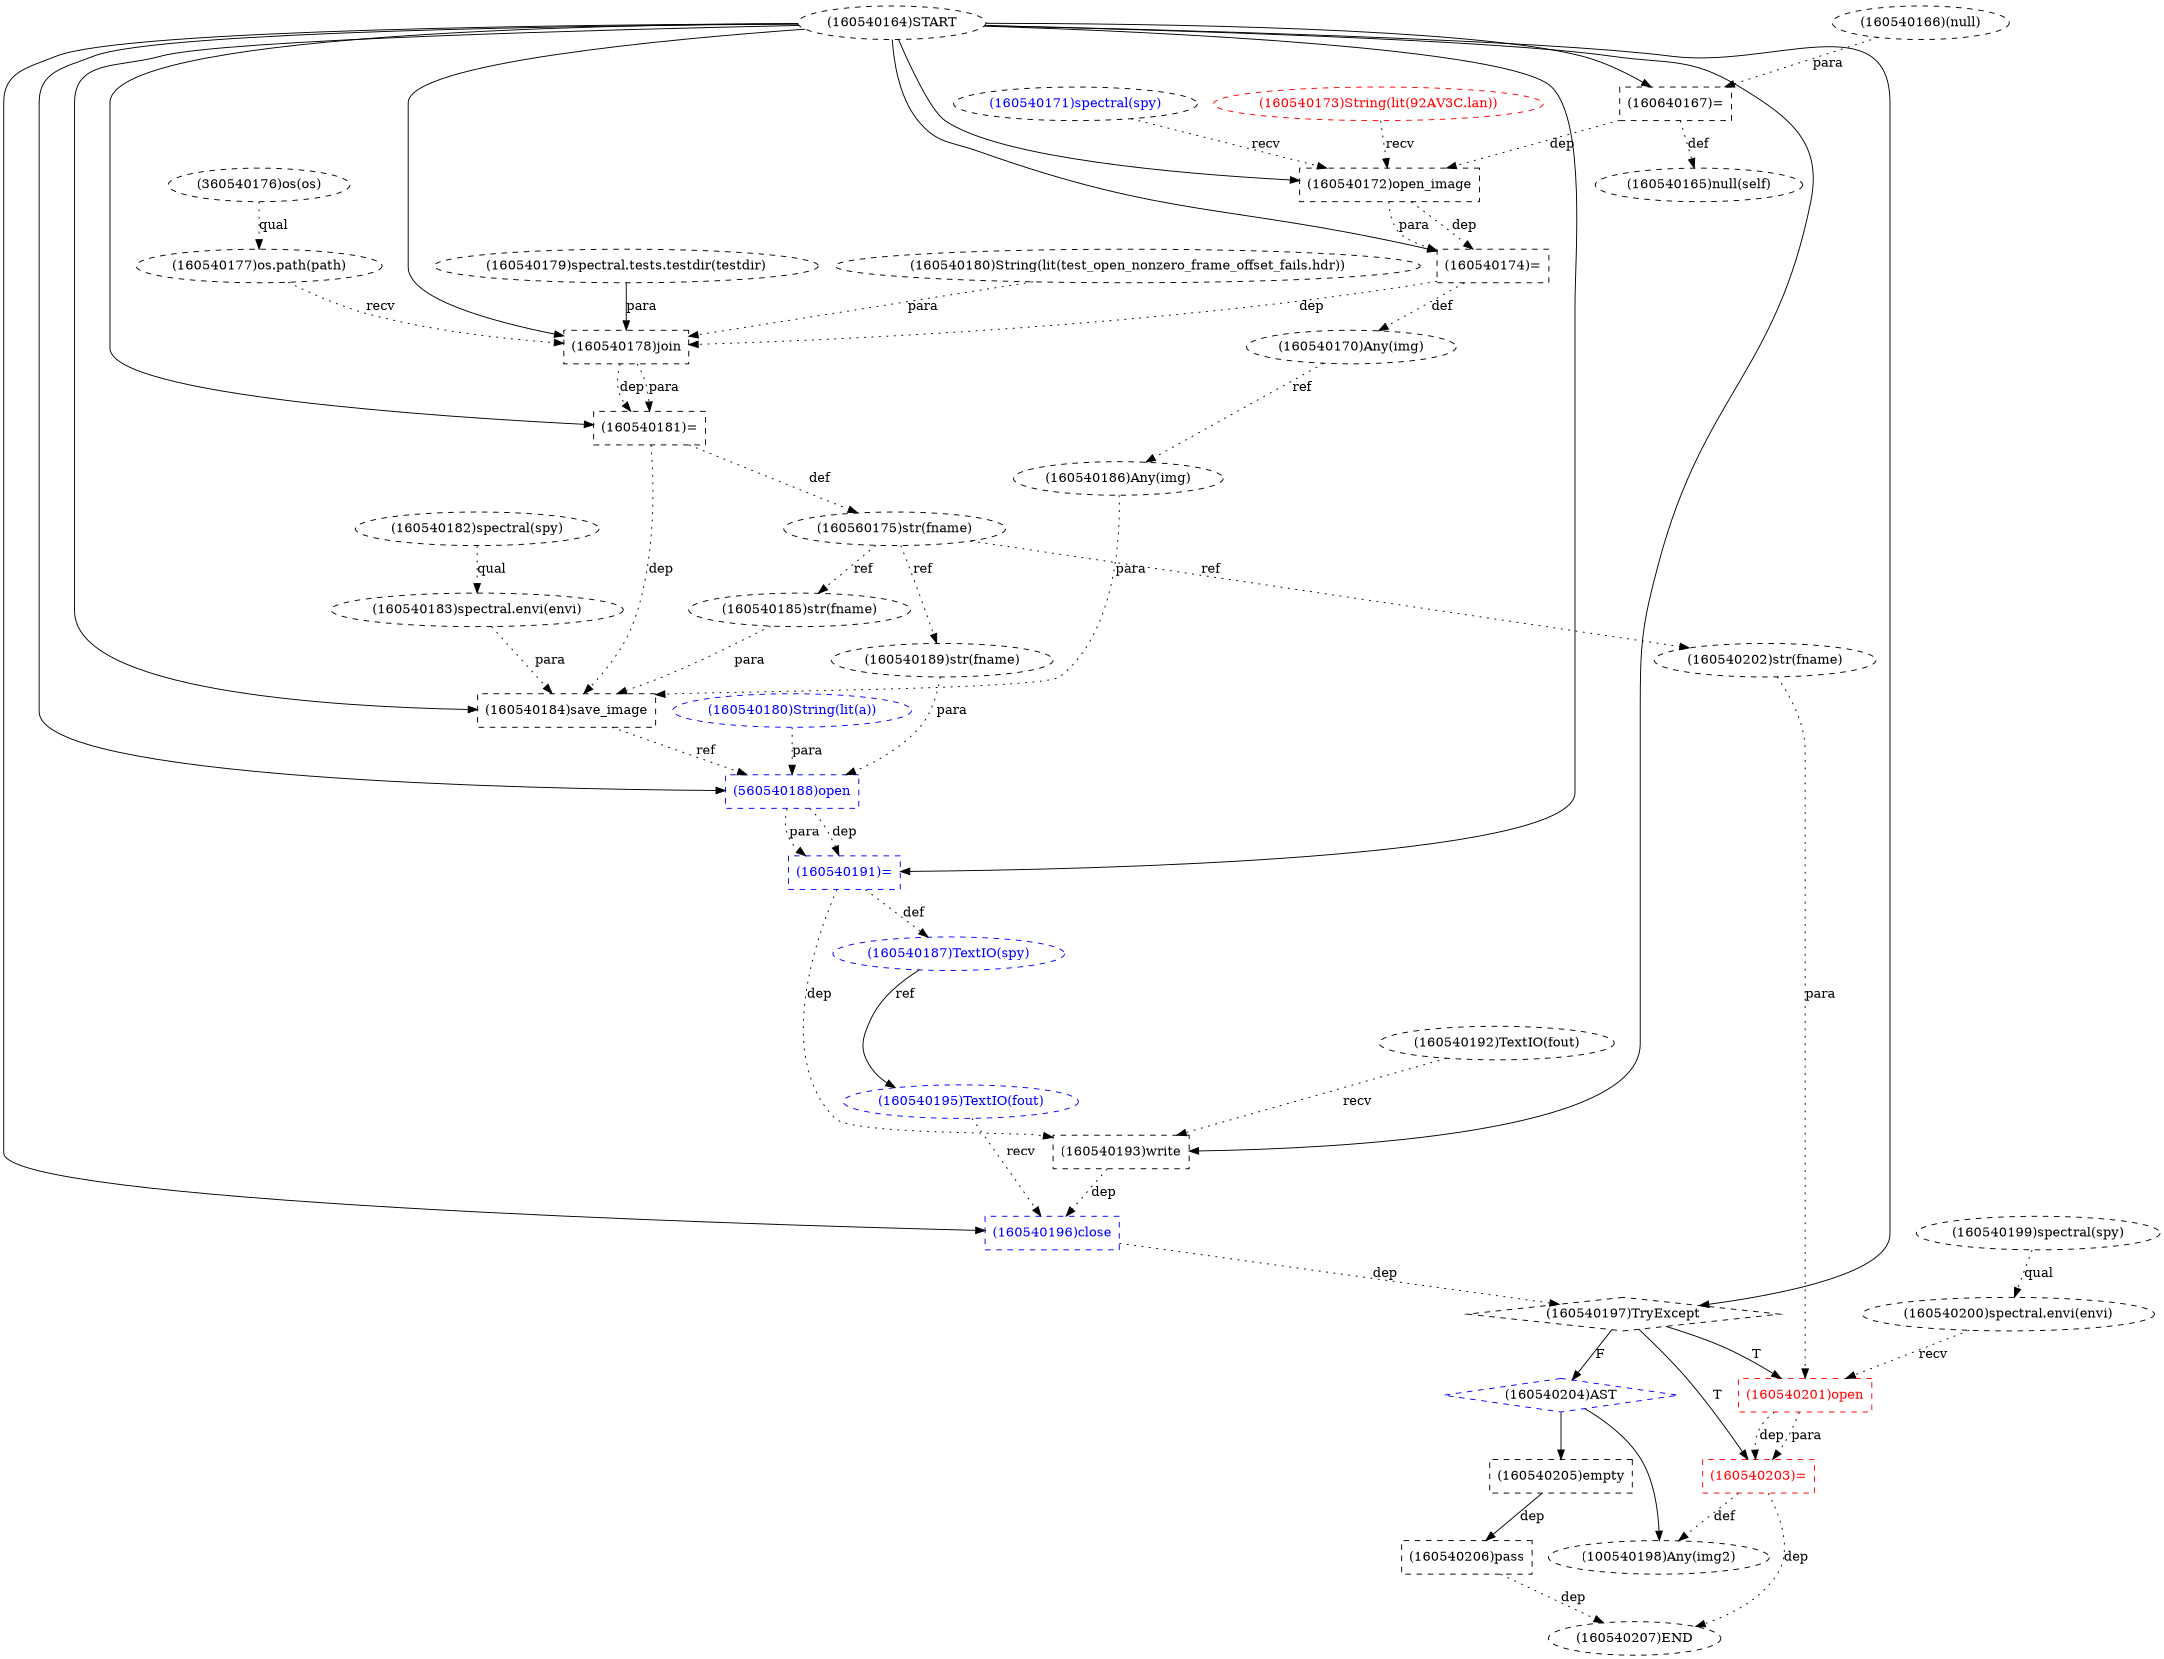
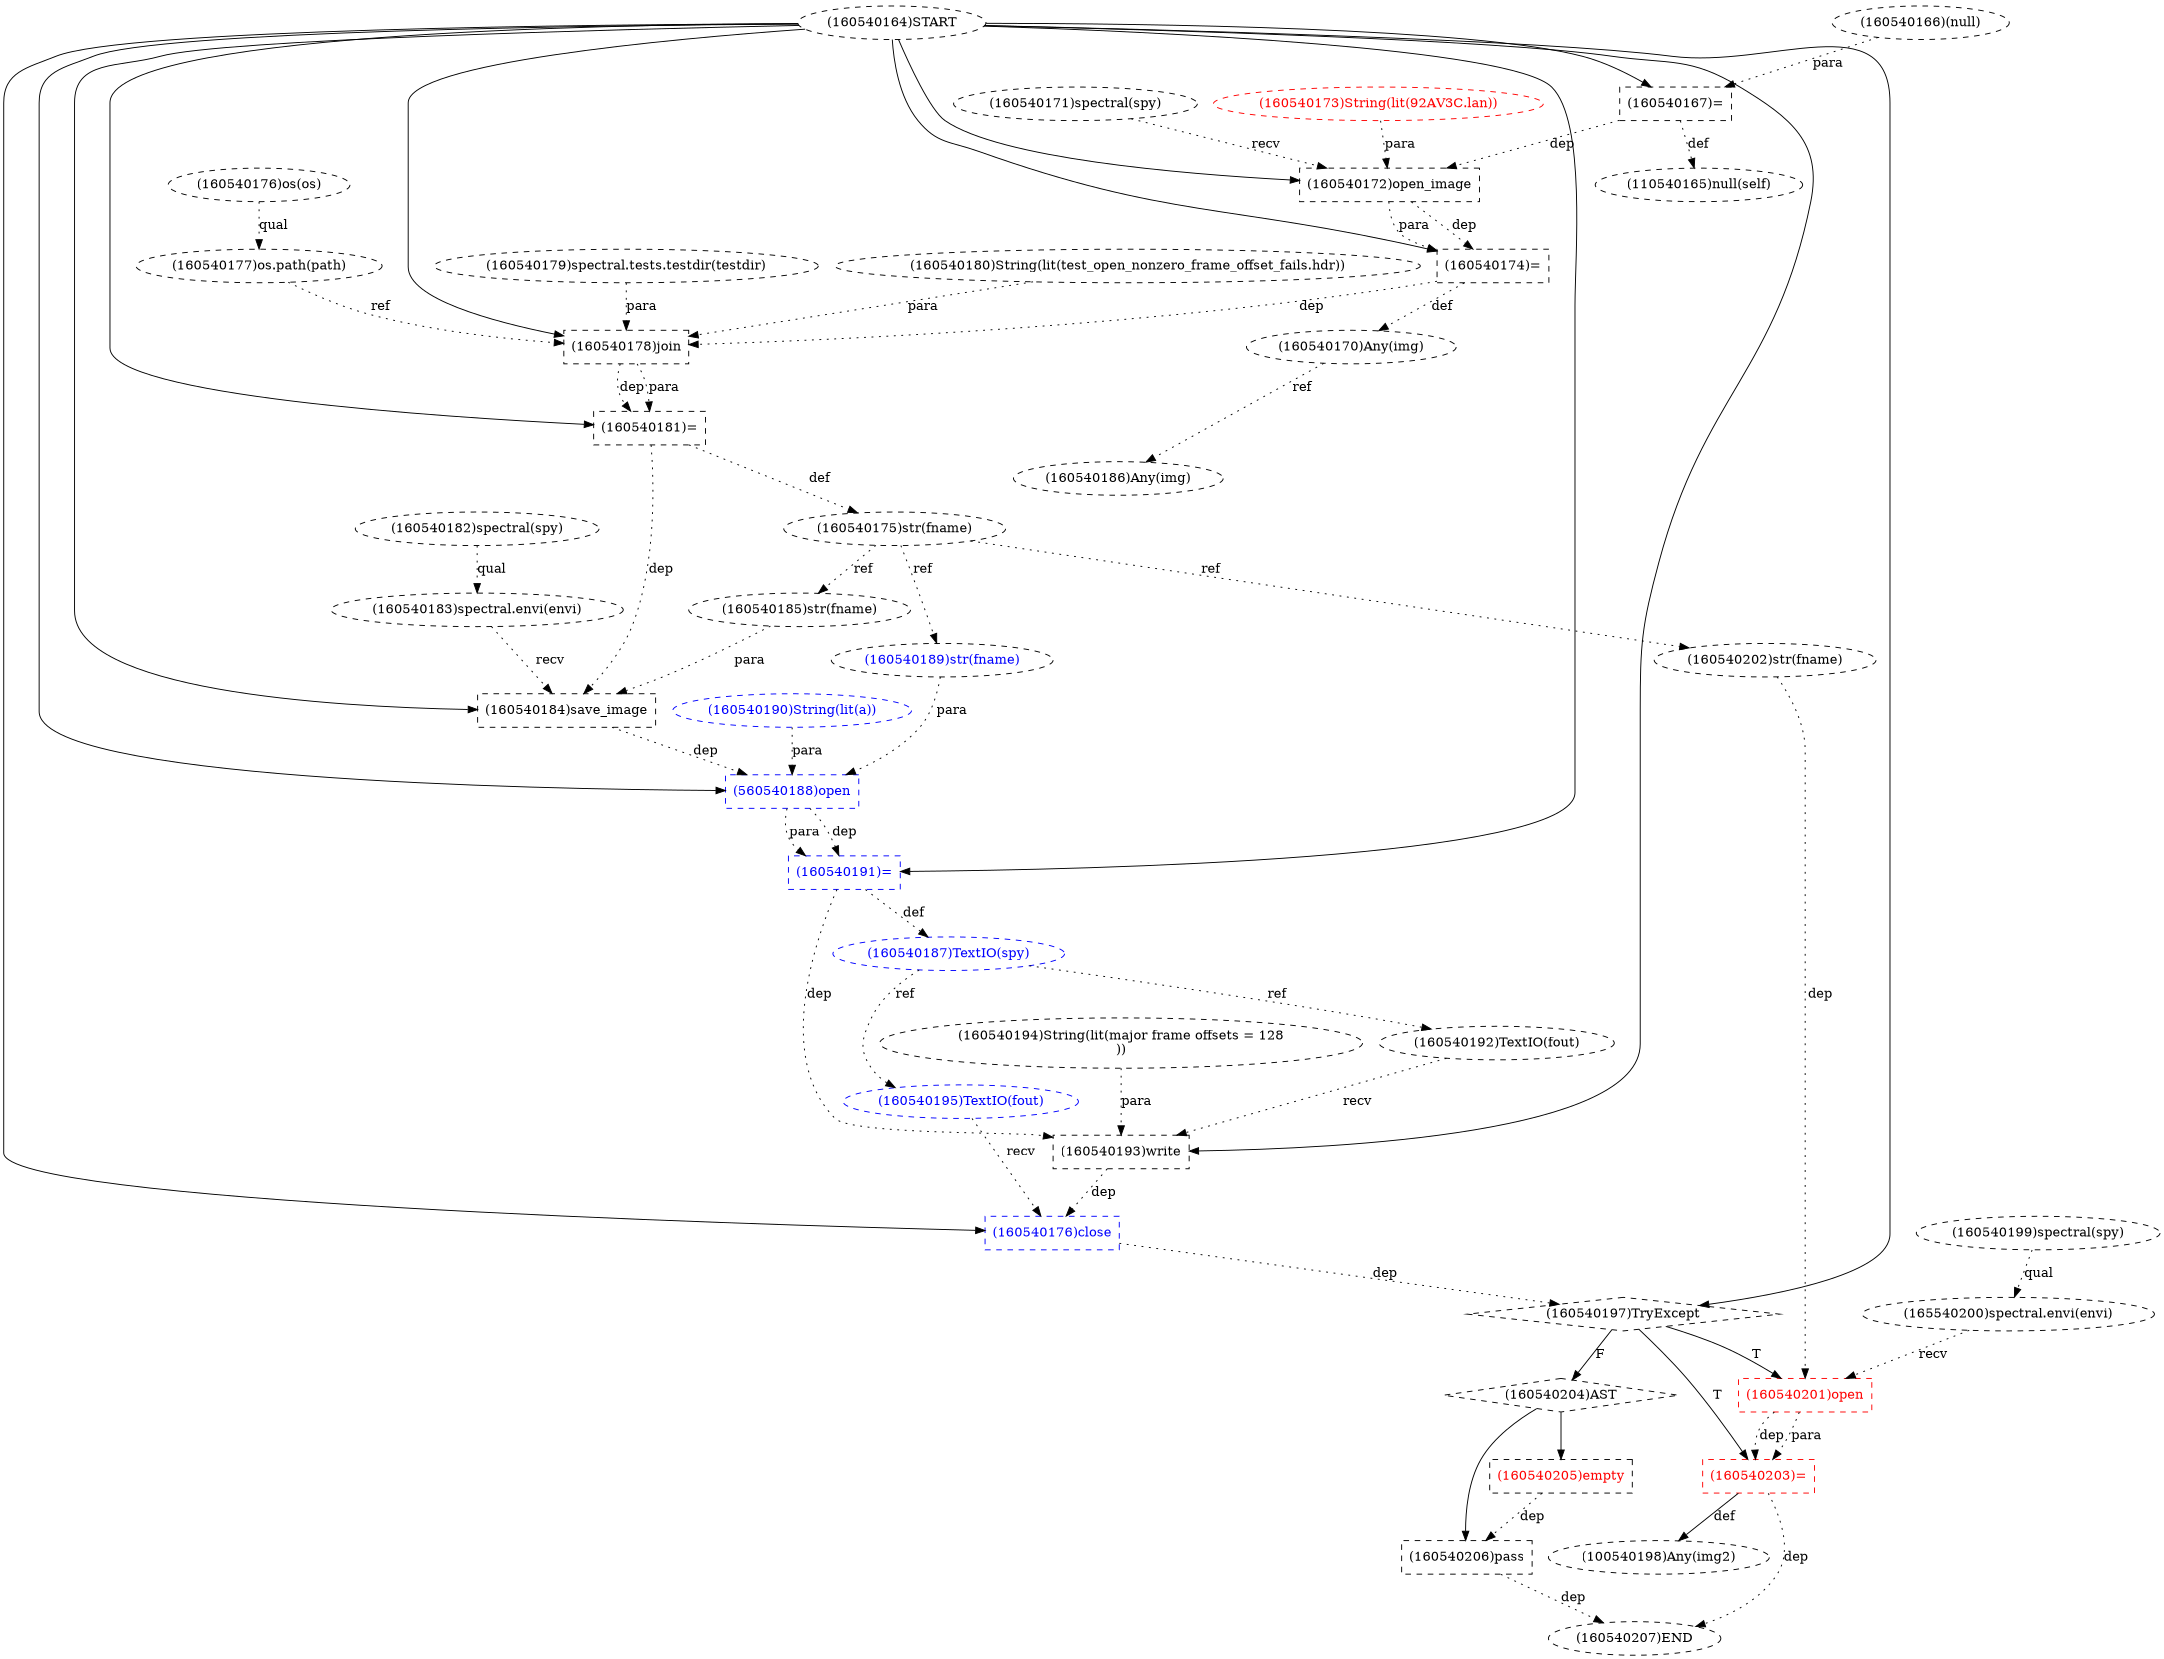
  digraph {
    node [shape=ellipse style=dashed]
    edge [style=dotted]
-   n1 [color=blue fontcolor=blue label="(160540196)close" shape=box]
+   n1 [color=blue fontcolor=blue label="(160540176)close" shape=box]
    n2 [label="(160540197)TryExcept" shape=diamond]
-   n3 [label="(160540204)AST" shape=diamond color=blue]
+   n3 [label="(160540204)AST" shape=diamond]
    n4 [color=red fontcolor=red label="(160540201)open" shape=box]
    n5 [color=red fontcolor=red label="(160540203)=" shape=box]
    n6 [label="(160540182)spectral(spy)"]
    n7 [label="(160540183)spectral.envi(envi)"]
    n8 [label="(160540184)save_image" shape=box]
    n9 [label="(160540166)(null)"]
-   n10 [label="(160640167)=" shape=box]
+   n10 [label="(160540167)=" shape=box]
    n11 [label="(160540172)open_image" shape=box]
-   n12 [label="(160540165)null(self)"]
+   n12 [label="(110540165)null(self)"]
    n13 [color=blue fontcolor=blue label="(560540188)open" shape=box]
    n14 [color=blue fontcolor=blue label="(160540191)=" shape=box]
    n15 [color=blue fontcolor=blue label="(160540187)TextIO(spy)"]
    n16 [label="(160540193)write" shape=box]
    n17 [color=blue fontcolor=blue label="(160540195)TextIO(fout)"]
    n18 [label="(160540192)TextIO(fout)"]
    n19 [label="(160540181)=" shape=box]
-   n20 [label="(160560175)str(fname)"]
+   n20 [label="(160540175)str(fname)"]
    n21 [label="(160540202)str(fname)"]
    n22 [label="(160540185)str(fname)"]
-   n23 [label="(160540189)str(fname)"]
+   n23 [label="(160540189)str(fname)" fontcolor=blue]
    n24 [label="(160540206)pass" shape=box]
    n25 [label="(160540207)END" shape=""]
    n26 [label="(100540198)Any(img2)"]
-   n27 [label="(160540205)empty" shape=box]
+   n27 [label="(160540205)empty" shape=box fontcolor=red]
    n28 [label="(160540174)=" shape=box]
    n29 [label="(160540178)join" shape=box]
    n30 [label="(160540170)Any(img)"]
    n31 [color=red fontcolor=red label="(160540173)String(lit(92AV3C.lan))"]
    n32 [label="(160540186)Any(img)"]
-   n33 [label="(160540200)spectral.envi(envi)"]
+   n33 [label="(165540200)spectral.envi(envi)"]
    n34 [label="(160540179)spectral.tests.testdir(testdir)"]
    n35 [label="(160540180)String(lit(test_open_nonzero_frame_offset_fails.hdr))"]
    n36 [label="(160540177)os.path(path)"]
    n37 [label="(160540164)START" shape=""]
-   n38 [color=blue fontcolor=blue label="(160540180)String(lit(a))"]
+   n38 [color=blue fontcolor=blue label="(160540190)String(lit(a))"]
    n39 [label="(160540199)spectral(spy)"]
-   n40 [label="(160540171)spectral(spy)" fontcolor=blue]
-   n41 [label="(360540176)os(os)"]
+   n40 [label="(160540171)spectral(spy)"]
+   n41 [label="(160540176)os(os)"]
+   n42 [label="(160540194)String(lit(major frame offsets = 128\n))"]
    n1 -> n2 [label=dep]
    n2 -> n3 [label=F style=""]
    n2 -> n4 [label=T style=""]
    n2 -> n5 [label=T style=""]
-   n3 -> n26 [style=solid]
+   n3 -> n24 [style=solid]
    n3 -> n27 [style=solid]
    n4 -> n5 [label=dep]
    n4 -> n5 [label=para]
    n5 -> n25 [label=dep]
-   n5 -> n26 [label=def]
+   n5 -> n26 [label=def style=solid]
    n6 -> n7 [label=qual]
-   n7 -> n8 [label=para]
-   n8 -> n13 [label=ref]
+   n7 -> n8 [label=recv]
+   n8 -> n13 [label=dep]
    n9 -> n10 [label=para]
    n10 -> n11 [label=dep]
    n10 -> n12 [label=def]
    n11 -> n28 [label=dep]
    n11 -> n28 [label=para]
    n13 -> n14 [label=dep]
    n13 -> n14 [label=para]
    n14 -> n15 [label=def]
    n14 -> n16 [label=dep]
-   n15 -> n17 [label=ref style=solid]
+   n15 -> n17 [label=ref]
+   n15 -> n18 [label=ref]
    n16 -> n1 [label=dep]
    n17 -> n1 [label=recv]
    n18 -> n16 [label=recv]
    n19 -> n8 [label=dep]
    n19 -> n20 [label=def]
    n20 -> n21 [label=ref]
    n20 -> n22 [label=ref]
    n20 -> n23 [label=ref]
-   n21 -> n4 [label=para]
+   n21 -> n4 [label=dep]
    n22 -> n8 [label=para]
    n23 -> n13 [label=para]
    n24 -> n25 [label=dep]
-   n27 -> n24 [label=dep style=solid]
+   n27 -> n24 [label=dep]
    n28 -> n29 [label=dep]
    n28 -> n30 [label=def]
    n29 -> n19 [label=dep]
    n29 -> n19 [label=para]
    n30 -> n32 [label=ref]
-   n31 -> n11 [label=recv]
-   n32 -> n8 [label=para]
+   n31 -> n11 [label=para]
    n33 -> n4 [label=recv]
-   n34 -> n29 [label=para style=solid]
+   n34 -> n29 [label=para]
    n35 -> n29 [label=para]
-   n36 -> n29 [label=recv]
+   n36 -> n29 [label=ref]
    n37 -> n1 [style=solid]
    n37 -> n2 [style=solid]
    n37 -> n8 [style=solid]
    n37 -> n10 [style=solid]
    n37 -> n11 [style=solid]
    n37 -> n13 [style=solid]
    n37 -> n14 [style=solid]
    n37 -> n16 [style=solid]
    n37 -> n19 [style=solid]
    n37 -> n28 [style=solid]
    n37 -> n29 [style=solid]
    n38 -> n13 [label=para]
    n39 -> n33 [label=qual]
    n40 -> n11 [label=recv]
    n41 -> n36 [label=qual]
+   n42 -> n16 [label=para]
  }
